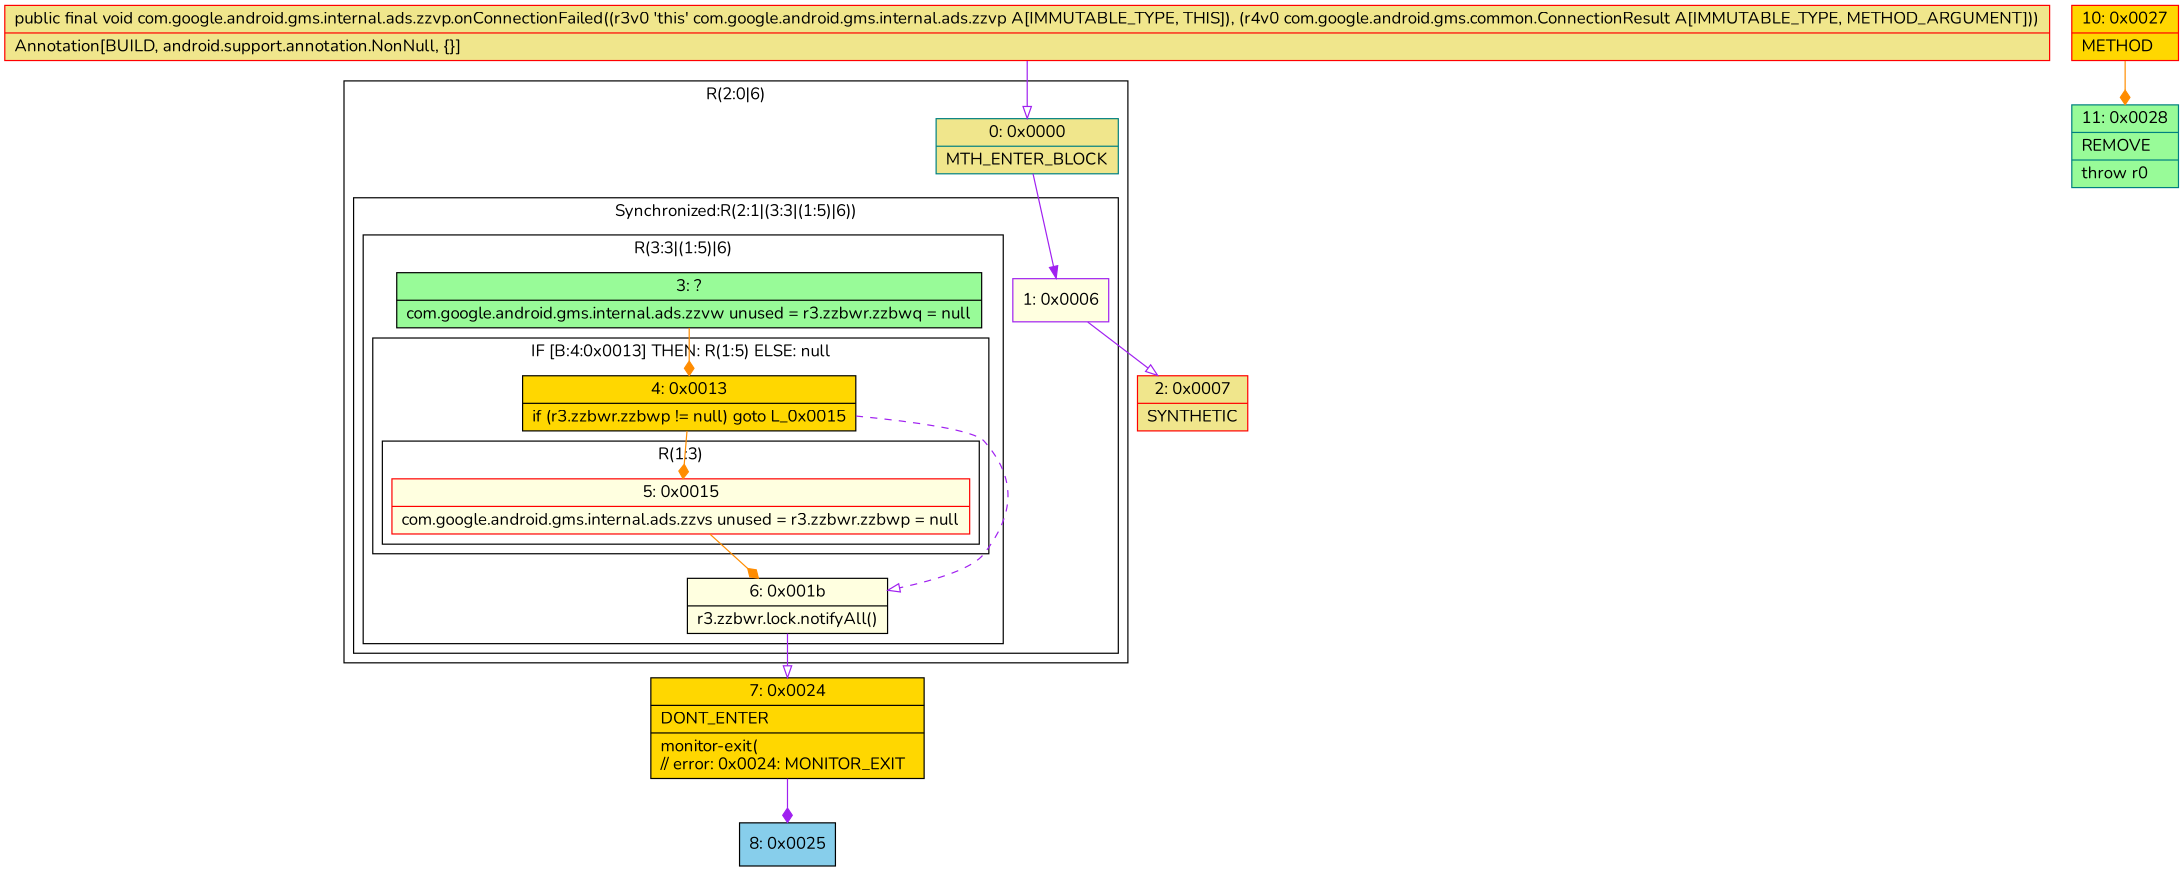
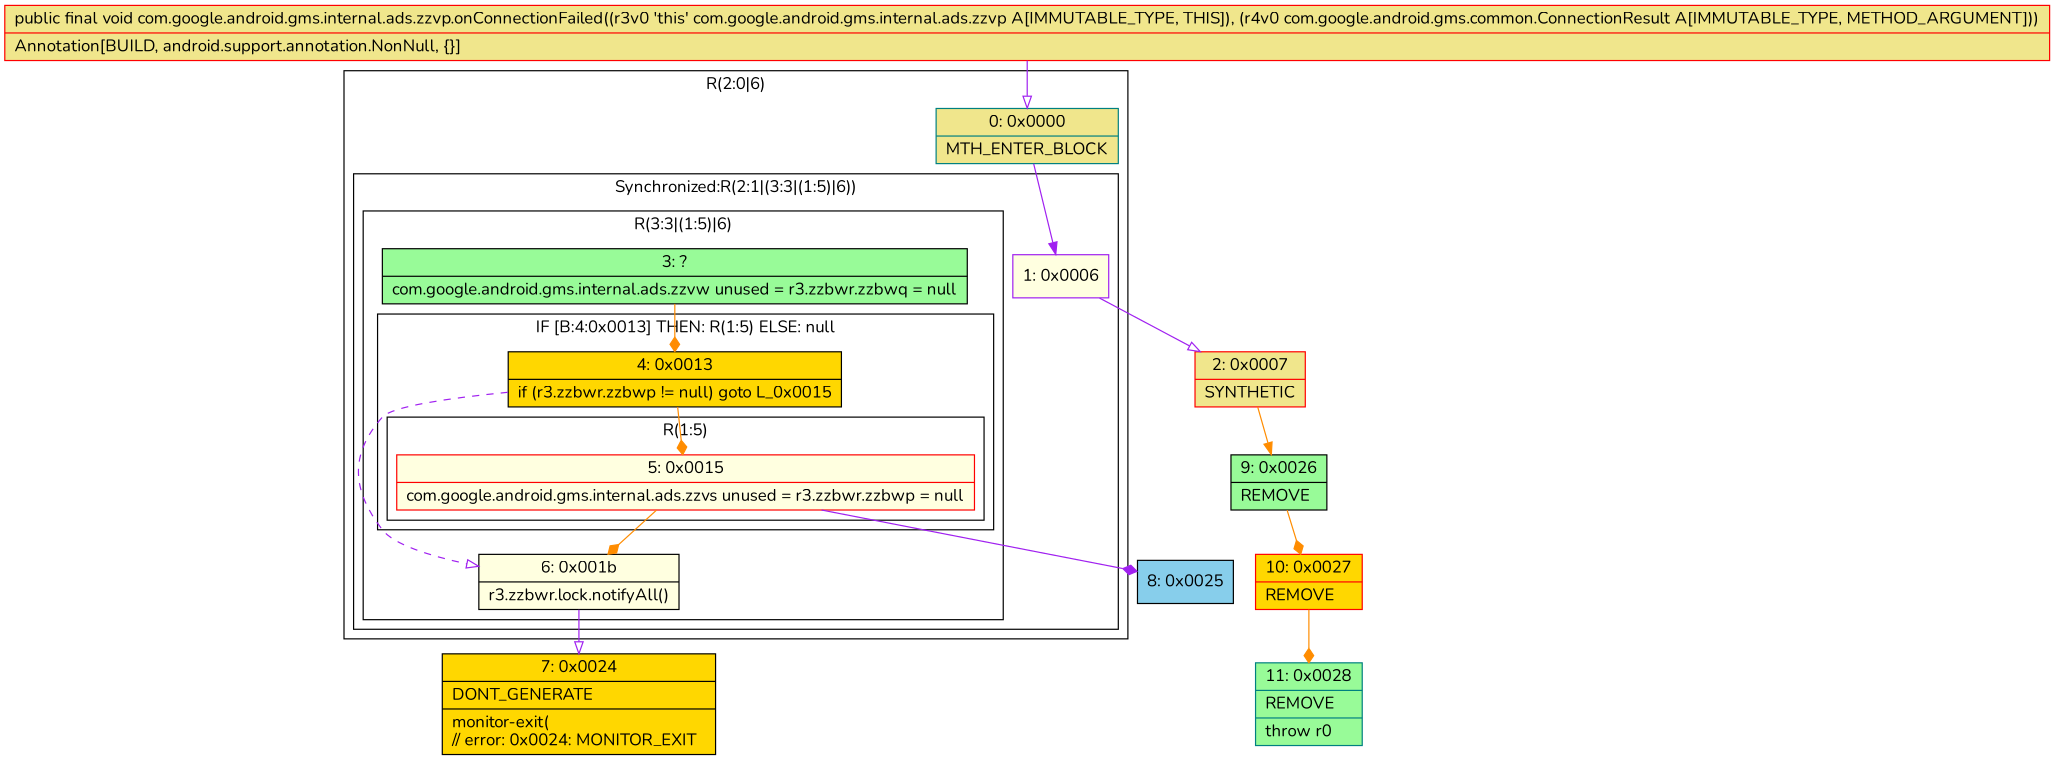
  digraph {
    fontname=Nunito
    node [color=black fillcolor=lightyellow fontname=Nunito shape=record style=filled]
    edge [arrowhead=diamond color=darkorange fontname=Nunito]
    n1 [color=red label="{5\:\ 0x0015|com.google.android.gms.internal.ads.zzvs unused = r3.zzbwr.zzbwp = null\l}"]
    n2 [fillcolor=gold label="{4\:\ 0x0013|if (r3.zzbwr.zzbwp != null) goto L_0x0015\l}"]
    n3 [fillcolor=palegreen label="{3\:\ ?|com.google.android.gms.internal.ads.zzvw unused = r3.zzbwr.zzbwq = null\l}"]
    n4 [label="{6\:\ 0x001b|r3.zzbwr.lock.notifyAll()\l}"]
    n5 [color=purple label="{1\:\ 0x0006}"]
    n6 [color=teal fillcolor=khaki label="{0\:\ 0x0000|MTH_ENTER_BLOCK\l}"]
-   n7 [fillcolor=gold label="{7\:\ 0x0024|DONT_ENTER\l|monitor\-exit(\l\/\/ error: 0x0024: MONITOR_EXIT  \l}"]
+   n7 [fillcolor=gold label="{7\:\ 0x0024|DONT_GENERATE\l|monitor\-exit(\l\/\/ error: 0x0024: MONITOR_EXIT  \l}"]
    n8 [color=red fillcolor=khaki label="{2\:\ 0x0007|SYNTHETIC\l}"]
+   n9 [fillcolor=palegreen label="{9\:\ 0x0026|REMOVE\l}"]
    n10 [fillcolor=skyblue label="{8\:\ 0x0025}"]
-   n11 [color=red fillcolor=gold label="{10\:\ 0x0027|METHOD\l}"]
+   n11 [color=red fillcolor=gold label="{10\:\ 0x0027|REMOVE\l}"]
    n12 [color=teal fillcolor=palegreen label="{11\:\ 0x0028|REMOVE\l|throw r0\l}"]
    n13 [color=red fillcolor=khaki label="{public final void com.google.android.gms.internal.ads.zzvp.onConnectionFailed((r3v0 'this' com.google.android.gms.internal.ads.zzvp A[IMMUTABLE_TYPE, THIS]), (r4v0 com.google.android.gms.common.ConnectionResult A[IMMUTABLE_TYPE, METHOD_ARGUMENT]))  | Annotation[BUILD, android.support.annotation.NonNull, \{\}]\l}"]
    subgraph cluster_1 {
      label="R(2:0|6)"
      n6
      subgraph cluster_2 {
        label="Synchronized:R(2:1|(3:3|(1:5)|6))"
        n5
        subgraph cluster_3 {
          label="R(3:3|(1:5)|6)"
          n3
          n4
          subgraph cluster_4 {
            label="IF [B:4:0x0013] THEN: R(1:5) ELSE: null"
            n2
            subgraph cluster_5 {
-             label="R(1:3)"
+             label="R(1:5)"
              n1
            }
          }
        }
      }
    }
    n1 -> n4
    n2 -> n1
    n2 -> n4 [arrowhead=onormal color=purple style=dashed]
    n3 -> n2
    n4 -> n7 [arrowhead=onormal color=purple]
    n5 -> n8 [arrowhead=onormal color=purple]
    n6 -> n5 [arrowhead=normal color=purple]
-   n7 -> n10 [color=purple]
+   n1 -> n10 [color=purple]
+   n8 -> n9 [arrowhead=normal]
+   n9 -> n11
    n11 -> n12
    n13 -> n6 [arrowhead=onormal color=purple]
  }
